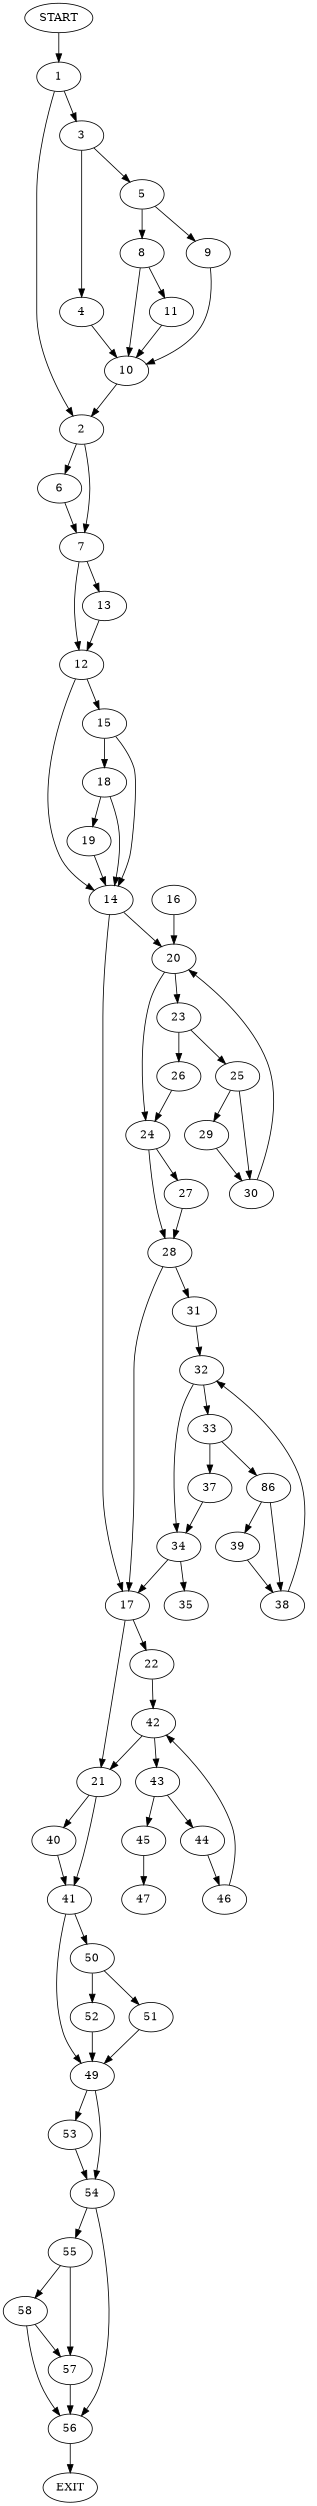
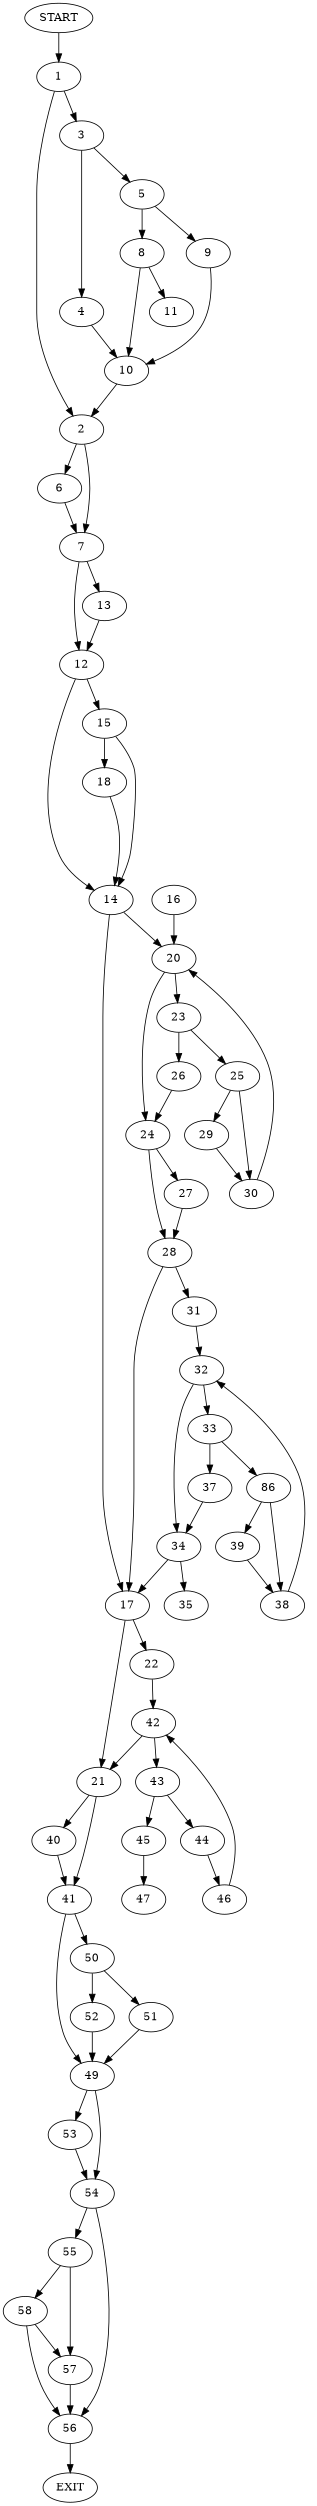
  digraph {
    n1 [label=START]
    1
    2
    3
    n5 [label=EXIT]
    6
    7
    4
    5
    12
    13
    10
    8
    9
    11
    14
    15
    17
    20
    18
    16
    21
    22
-   19
    23
    24
    40
    41
    42
    25
    26
    27
    28
    49
    50
    43
    29
    30
    31
    32
    33
    34
    n43 [label=86]
    37
    35
    38
    39
    53
    54
    51
    52
    44
    45
    46
    47
    55
    56
    57
    58
    n1 -> 1
    1 -> 2
    1 -> 3
    2 -> 6
    2 -> 7
    3 -> 4
    3 -> 5
    6 -> 7
    7 -> 12
    7 -> 13
    4 -> 10
    5 -> 8
    5 -> 9
    12 -> 14
    12 -> 15
    13 -> 12
    10 -> 2
    8 -> 10
    8 -> 11
    9 -> 10
-   11 -> 10
    14 -> 17
    14 -> 20
    15 -> 14
    15 -> 18
    17 -> 21
    17 -> 22
    20 -> 23
    20 -> 24
    18 -> 14
-   18 -> 19
    16 -> 20
    21 -> 40
    21 -> 41
    22 -> 42
-   19 -> 14
    23 -> 25
    23 -> 26
    24 -> 27
    24 -> 28
    40 -> 41
    41 -> 49
    41 -> 50
    42 -> 21
    42 -> 43
    25 -> 29
    25 -> 30
    26 -> 24
    27 -> 28
    28 -> 17
    28 -> 31
    49 -> 53
    49 -> 54
    50 -> 51
    50 -> 52
    43 -> 44
    43 -> 45
    29 -> 30
    30 -> 20
    31 -> 32
    32 -> 33
    32 -> 34
    33 -> n43
    33 -> 37
    34 -> 17
    34 -> 35
    n43 -> 38
    n43 -> 39
    37 -> 34
    38 -> 32
    39 -> 38
    53 -> 54
    54 -> 55
    54 -> 56
    51 -> 49
    52 -> 49
    44 -> 46
    45 -> 47
    46 -> 42
    55 -> 57
    55 -> 58
    56 -> n5
    57 -> 56
    58 -> 56
    58 -> 57
  }
